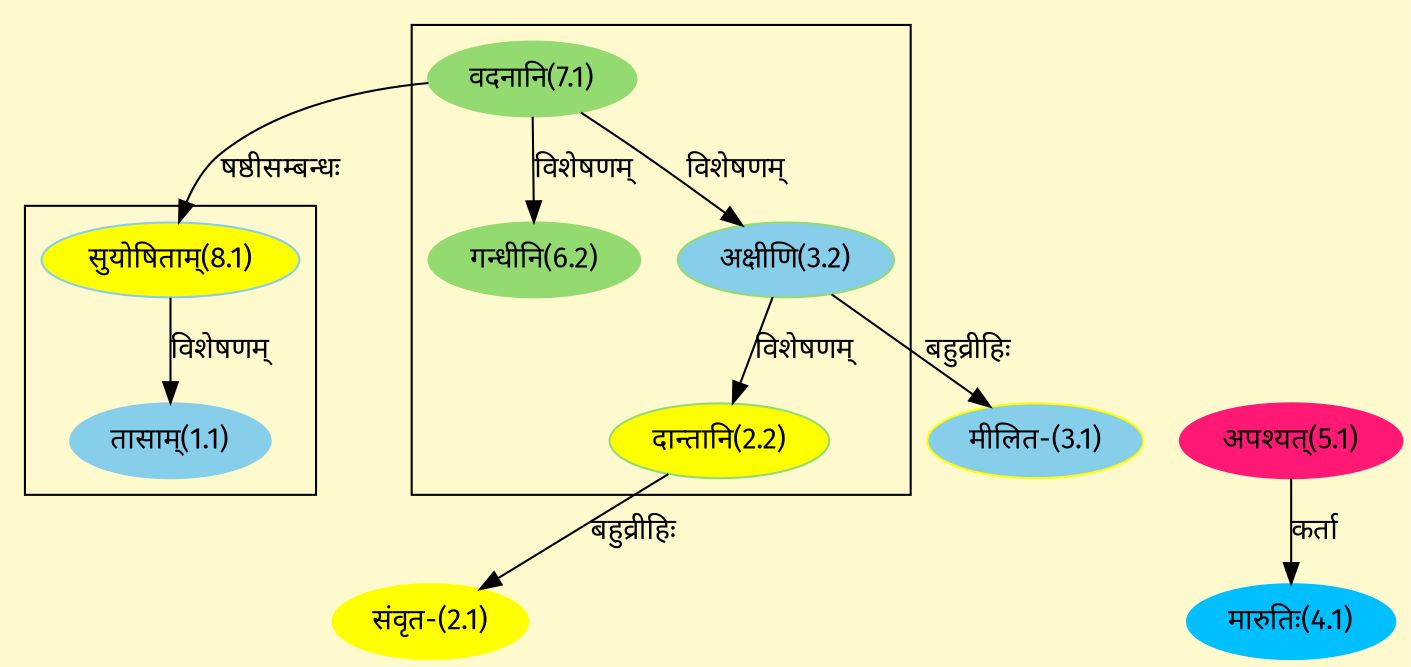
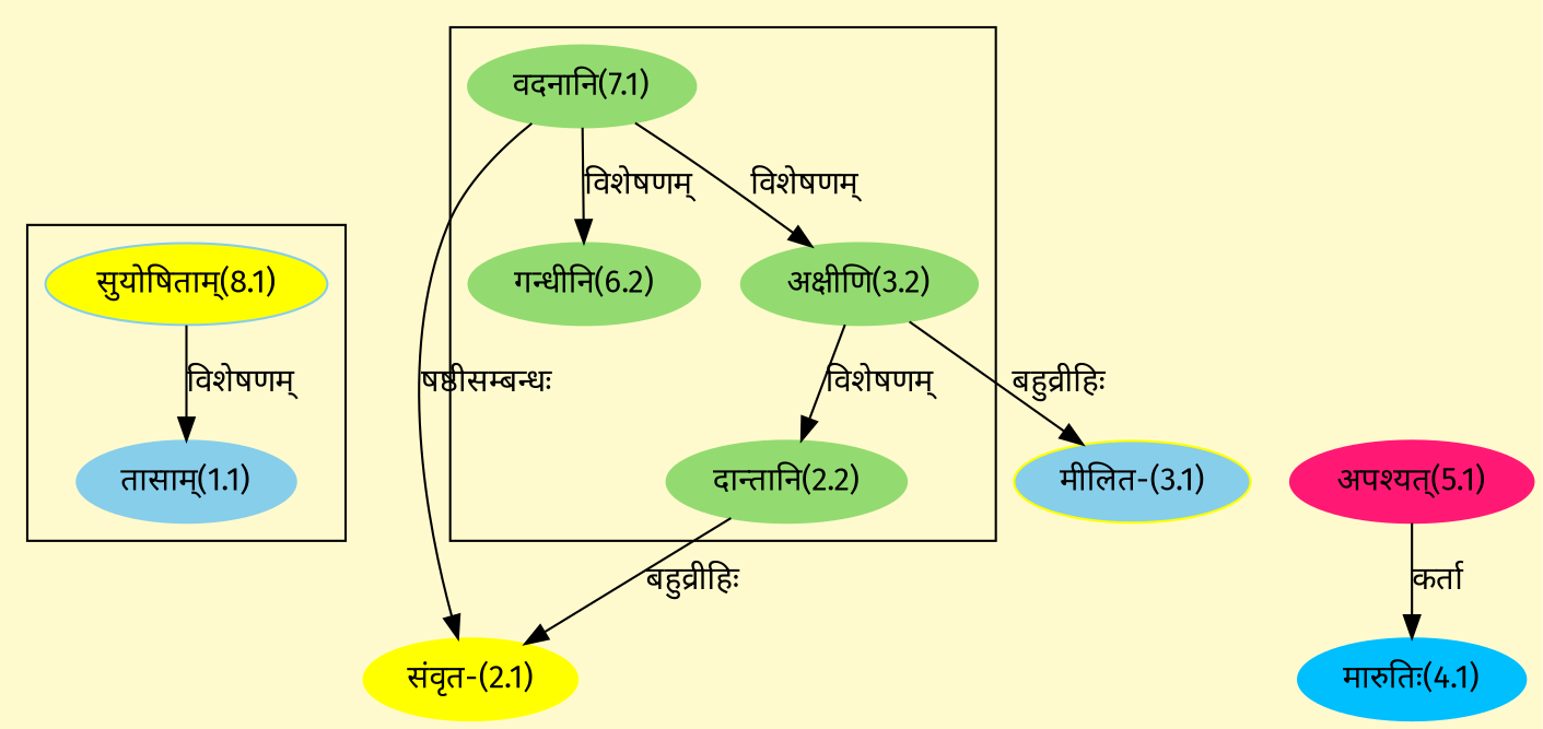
  digraph {
    bgcolor=lemonchiffon1
    compound=true
    fontname="Fira Sans"
    rankdir=BT
    node [color="#93DB70" fontname="Fira Sans" style=filled]
    edge [dir=back fontname="Fira Sans"]
    n1 [color="#87CEEB" label="तासाम्(1.1)"]
    n2 [color="#87CEEB" fillcolor="#FFFF00" label="सुयोषिताम्(8.1)"]
-   n3 [label="दान्तानि(2.2)" fillcolor="#FFFF00"]
+   n3 [label="दान्तानि(2.2)"]
    n4 [label="वदनानि(7.1)"]
-   n5 [label="अक्षीणि(3.2)" fillcolor="#87CEEB"]
+   n5 [label="अक्षीणि(3.2)"]
    n6 [label="गन्धीनि(6.2)"]
    n7 [color="#FF1975" label="अपश्यत्(5.1)"]
    n8 [color="#FFFF00" label="संवृत-(2.1)"]
    n9 [color="#FFFF00" fillcolor="#87CEEB" label="मीलित-(3.1)"]
    n10 [color="#00BFFF" label="मारुतिः(4.1)"]
    subgraph cluster_1 {
      n1
      n2
    }
    subgraph cluster_2 {
      n3
      n4
      n5
      n6
    }
    n1 -> n2 [label="विशेषणम्"]
-   n2 -> n4 [label="षष्ठीसम्बन्धः"]
+   n8 -> n4 [label="षष्ठीसम्बन्धः"]
    n3 -> n5 [label="विशेषणम्"]
    n5 -> n4 [label="विशेषणम्"]
    n6 -> n4 [label="विशेषणम्"]
    n8 -> n3 [label="बहुव्रीहिः"]
    n9 -> n5 [label="बहुव्रीहिः"]
    n10 -> n7 [label="कर्ता"]
  }
